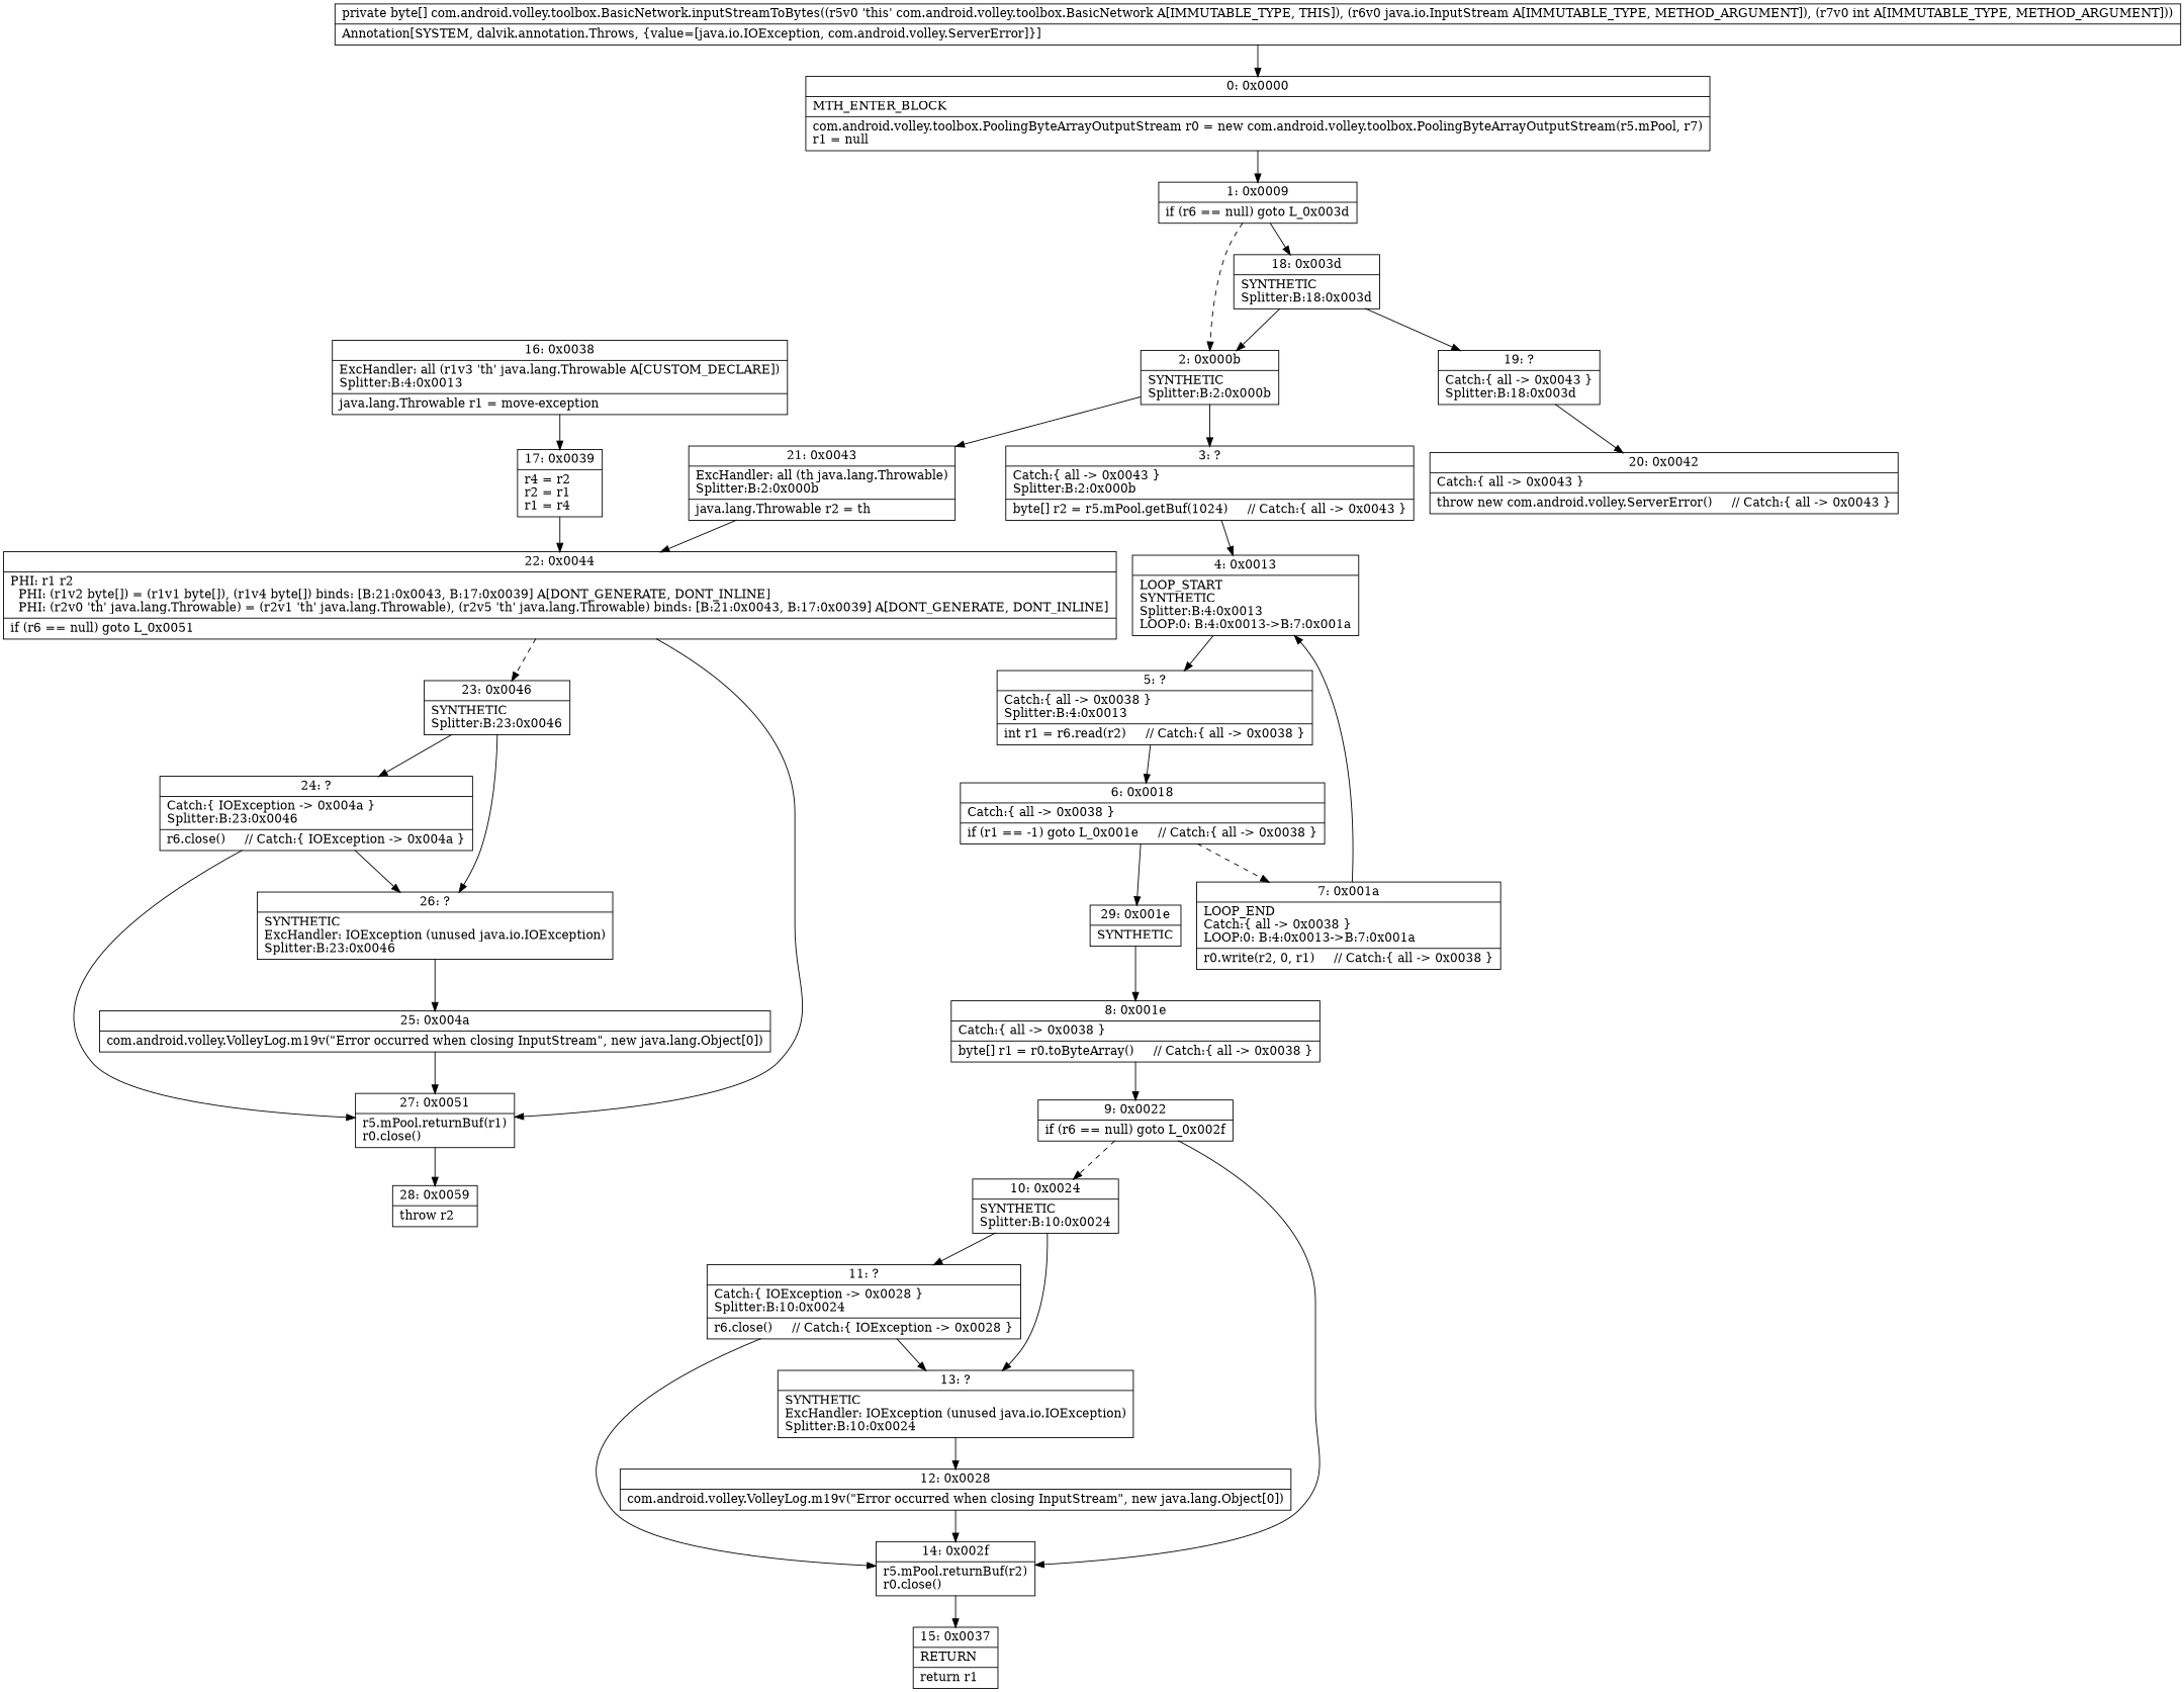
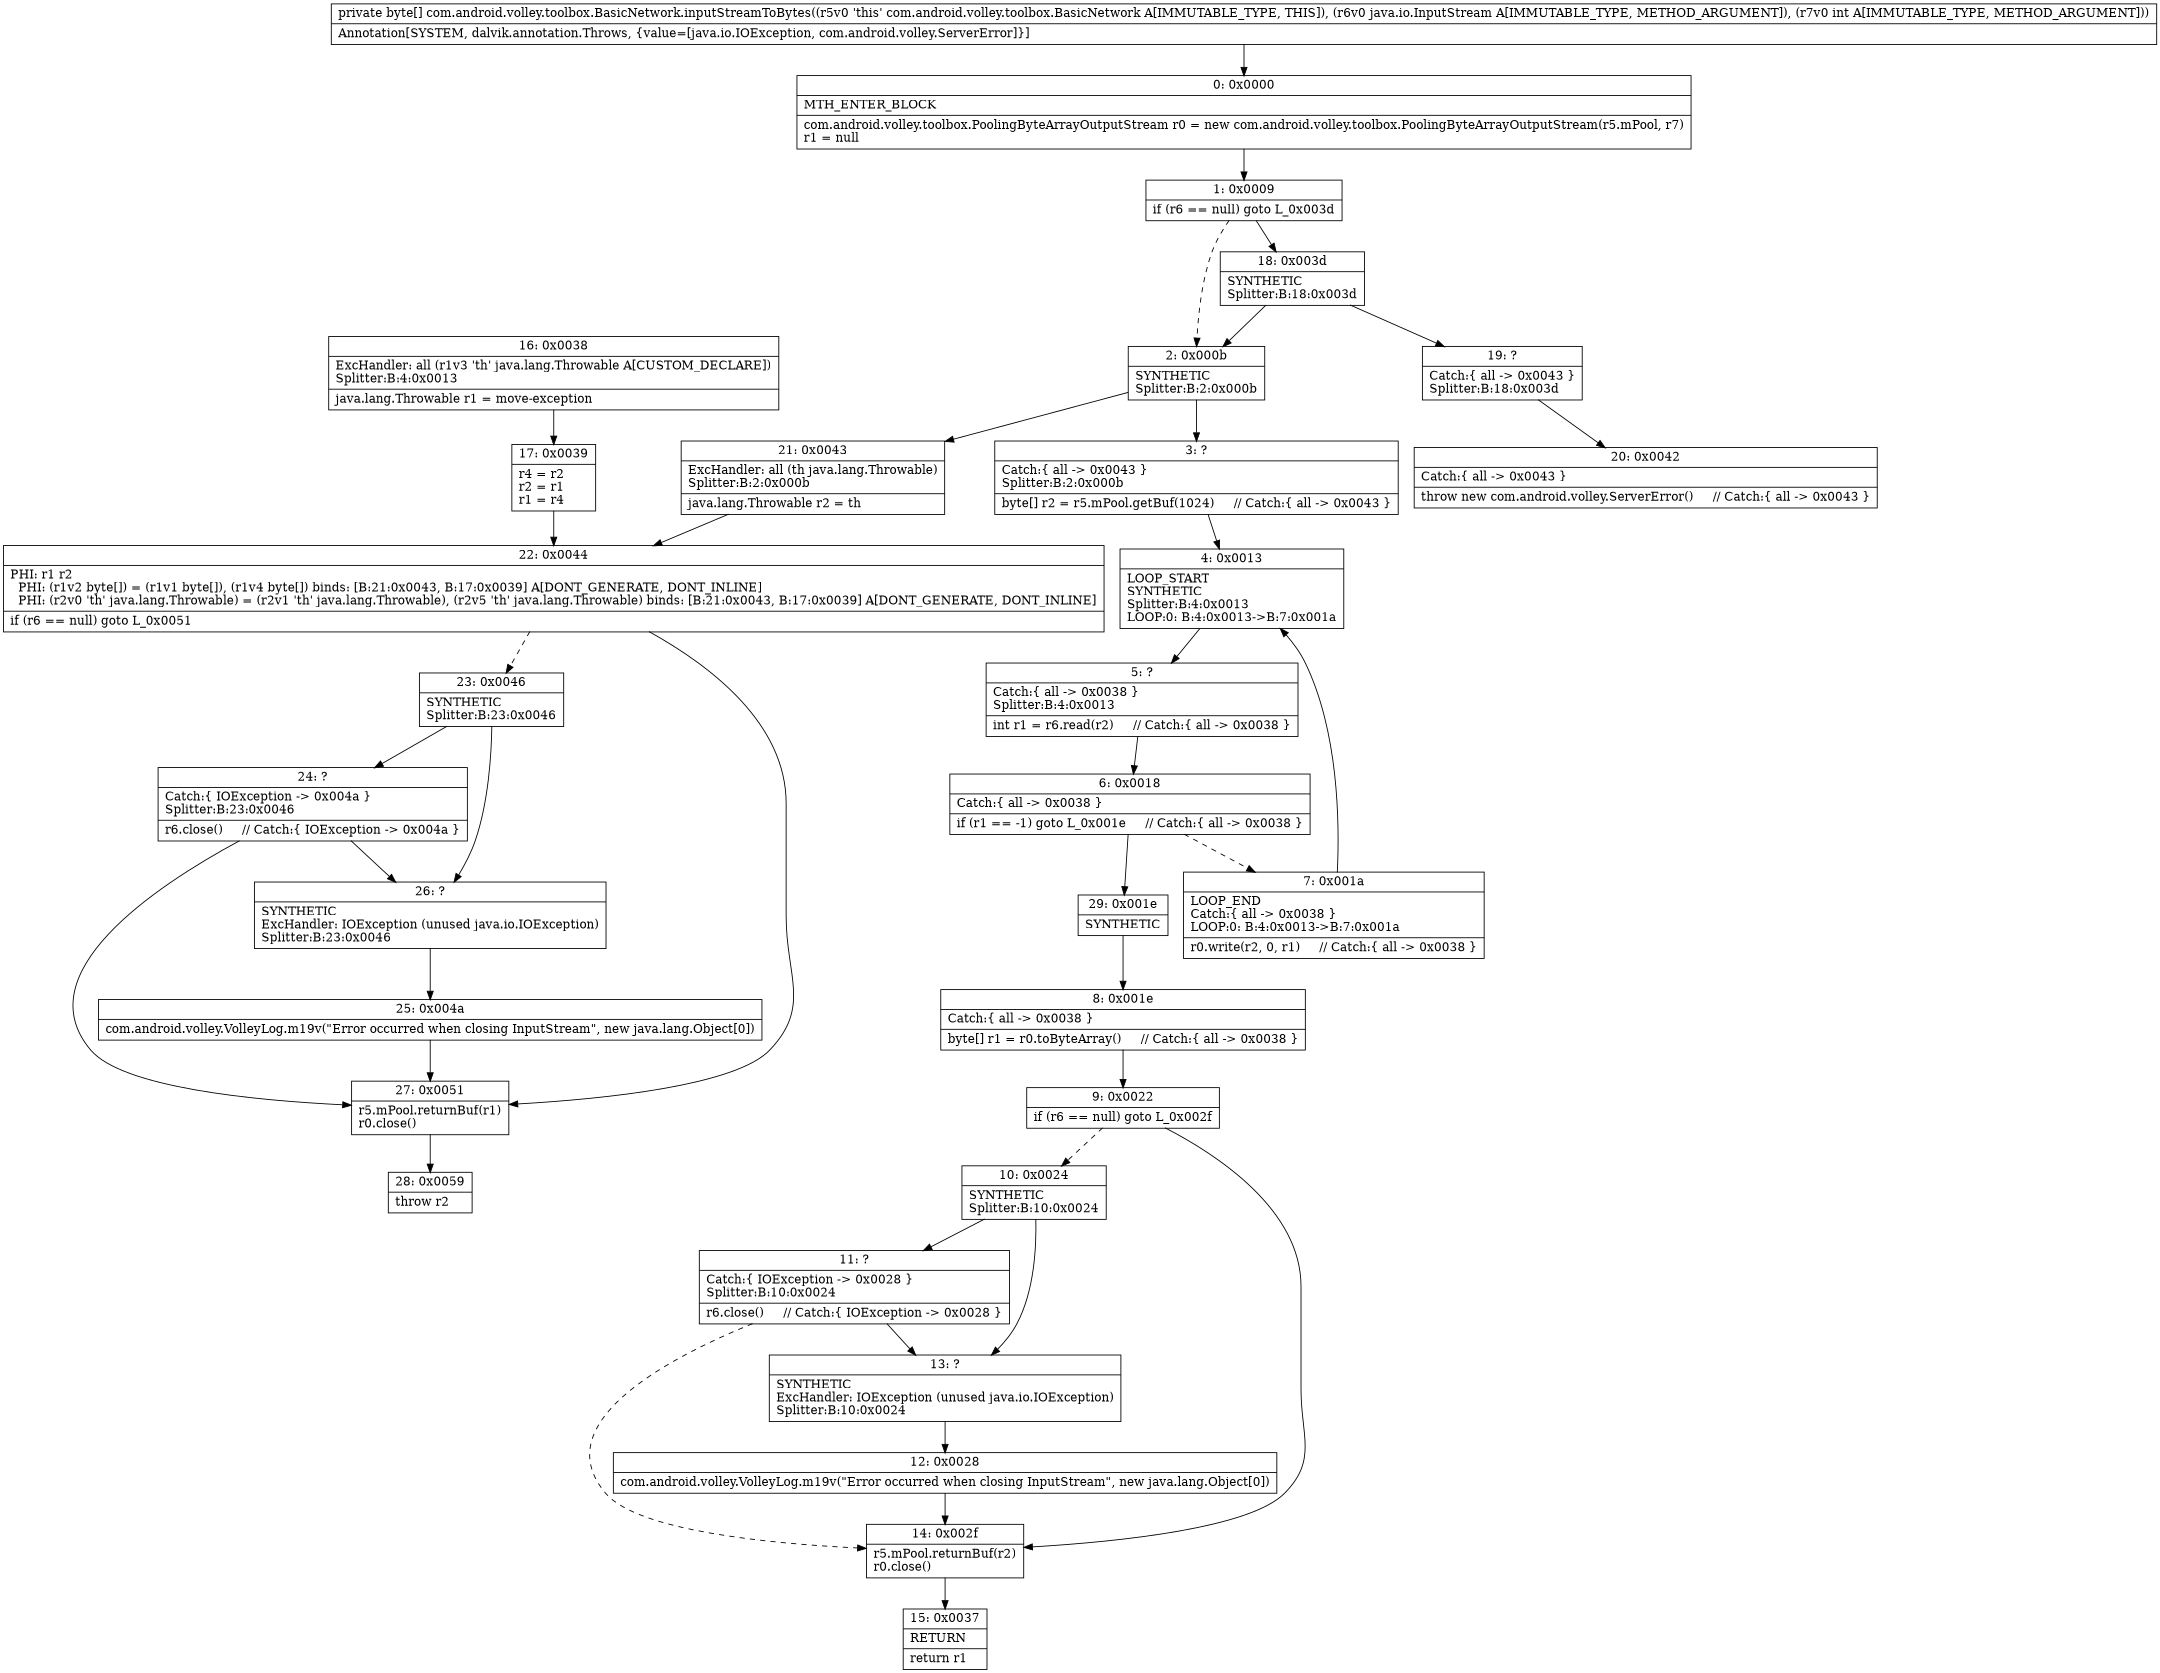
  digraph {
    node [shape=record]
    n1 [label="{0\:\ 0x0000|MTH_ENTER_BLOCK\l|com.android.volley.toolbox.PoolingByteArrayOutputStream r0 = new com.android.volley.toolbox.PoolingByteArrayOutputStream(r5.mPool, r7)\lr1 = null\l}"]
    n2 [label="{1\:\ 0x0009|if (r6 == null) goto L_0x003d\l}"]
    n3 [label="{2\:\ 0x000b|SYNTHETIC\lSplitter:B:2:0x000b\l}"]
    n4 [label="{18\:\ 0x003d|SYNTHETIC\lSplitter:B:18:0x003d\l}"]
    n5 [label="{3\:\ ?|Catch:\{ all \-\> 0x0043 \}\lSplitter:B:2:0x000b\l|byte[] r2 = r5.mPool.getBuf(1024)     \/\/ Catch:\{ all \-\> 0x0043 \}\l}"]
    n6 [label="{21\:\ 0x0043|ExcHandler: all (th java.lang.Throwable)\lSplitter:B:2:0x000b\l|java.lang.Throwable r2 = th\l}"]
    n7 [label="{19\:\ ?|Catch:\{ all \-\> 0x0043 \}\lSplitter:B:18:0x003d\l}"]
    n8 [label="{4\:\ 0x0013|LOOP_START\lSYNTHETIC\lSplitter:B:4:0x0013\lLOOP:0: B:4:0x0013\-\>B:7:0x001a\l}"]
    n9 [label="{22\:\ 0x0044|PHI: r1 r2 \l  PHI: (r1v2 byte[]) = (r1v1 byte[]), (r1v4 byte[]) binds: [B:21:0x0043, B:17:0x0039] A[DONT_GENERATE, DONT_INLINE]\l  PHI: (r2v0 'th' java.lang.Throwable) = (r2v1 'th' java.lang.Throwable), (r2v5 'th' java.lang.Throwable) binds: [B:21:0x0043, B:17:0x0039] A[DONT_GENERATE, DONT_INLINE]\l|if (r6 == null) goto L_0x0051\l}"]
    n10 [label="{5\:\ ?|Catch:\{ all \-\> 0x0038 \}\lSplitter:B:4:0x0013\l|int r1 = r6.read(r2)     \/\/ Catch:\{ all \-\> 0x0038 \}\l}"]
    n11 [label="{6\:\ 0x0018|Catch:\{ all \-\> 0x0038 \}\l|if (r1 == \-1) goto L_0x001e     \/\/ Catch:\{ all \-\> 0x0038 \}\l}"]
    n12 [label="{16\:\ 0x0038|ExcHandler: all (r1v3 'th' java.lang.Throwable A[CUSTOM_DECLARE])\lSplitter:B:4:0x0013\l|java.lang.Throwable r1 = move\-exception\l}"]
    n13 [label="{17\:\ 0x0039|r4 = r2\lr2 = r1\lr1 = r4\l}"]
    n14 [label="{7\:\ 0x001a|LOOP_END\lCatch:\{ all \-\> 0x0038 \}\lLOOP:0: B:4:0x0013\-\>B:7:0x001a\l|r0.write(r2, 0, r1)     \/\/ Catch:\{ all \-\> 0x0038 \}\l}"]
    n15 [label="{29\:\ 0x001e|SYNTHETIC\l}"]
    n16 [label="{8\:\ 0x001e|Catch:\{ all \-\> 0x0038 \}\l|byte[] r1 = r0.toByteArray()     \/\/ Catch:\{ all \-\> 0x0038 \}\l}"]
    n17 [label="{9\:\ 0x0022|if (r6 == null) goto L_0x002f\l}"]
    n18 [label="{10\:\ 0x0024|SYNTHETIC\lSplitter:B:10:0x0024\l}"]
    n19 [label="{14\:\ 0x002f|r5.mPool.returnBuf(r2)\lr0.close()\l}"]
    n20 [label="{11\:\ ?|Catch:\{ IOException \-\> 0x0028 \}\lSplitter:B:10:0x0024\l|r6.close()     \/\/ Catch:\{ IOException \-\> 0x0028 \}\l}"]
    n21 [label="{13\:\ ?|SYNTHETIC\lExcHandler: IOException (unused java.io.IOException)\lSplitter:B:10:0x0024\l}"]
    n22 [label="{15\:\ 0x0037|RETURN\l|return r1\l}"]
    n23 [label="{12\:\ 0x0028|com.android.volley.VolleyLog.m19v(\"Error occurred when closing InputStream\", new java.lang.Object[0])\l}"]
    n24 [label="{23\:\ 0x0046|SYNTHETIC\lSplitter:B:23:0x0046\l}"]
    n25 [label="{27\:\ 0x0051|r5.mPool.returnBuf(r1)\lr0.close()\l}"]
    n26 [label="{20\:\ 0x0042|Catch:\{ all \-\> 0x0043 \}\l|throw new com.android.volley.ServerError()     \/\/ Catch:\{ all \-\> 0x0043 \}\l}"]
    n27 [label="{24\:\ ?|Catch:\{ IOException \-\> 0x004a \}\lSplitter:B:23:0x0046\l|r6.close()     \/\/ Catch:\{ IOException \-\> 0x004a \}\l}"]
    n28 [label="{26\:\ ?|SYNTHETIC\lExcHandler: IOException (unused java.io.IOException)\lSplitter:B:23:0x0046\l}"]
    n29 [label="{28\:\ 0x0059|throw r2\l}"]
    n30 [label="{25\:\ 0x004a|com.android.volley.VolleyLog.m19v(\"Error occurred when closing InputStream\", new java.lang.Object[0])\l}"]
    n31 [label="{private byte[] com.android.volley.toolbox.BasicNetwork.inputStreamToBytes((r5v0 'this' com.android.volley.toolbox.BasicNetwork A[IMMUTABLE_TYPE, THIS]), (r6v0 java.io.InputStream A[IMMUTABLE_TYPE, METHOD_ARGUMENT]), (r7v0 int A[IMMUTABLE_TYPE, METHOD_ARGUMENT]))  | Annotation[SYSTEM, dalvik.annotation.Throws, \{value=[java.io.IOException, com.android.volley.ServerError]\}]\l}"]
    n1 -> n2
    n2 -> n3 [style=dashed]
    n2 -> n4
    n3 -> n5
    n3 -> n6
    n4 -> n3
    n4 -> n7
    n5 -> n8
    n6 -> n9
    n7 -> n26
    n8 -> n10
    n9 -> n24 [style=dashed]
    n9 -> n25
    n10 -> n11
    n11 -> n14 [style=dashed]
    n11 -> n15
    n12 -> n13
    n13 -> n9
    n14 -> n8
    n15 -> n16
    n16 -> n17
    n17 -> n18 [style=dashed]
    n17 -> n19
    n18 -> n20
    n18 -> n21
    n19 -> n22
-   n20 -> n19
+   n20 -> n19 [style=dashed]
    n20 -> n21
    n21 -> n23
    n23 -> n19
    n24 -> n27
    n24 -> n28
    n25 -> n29
    n27 -> n25
    n27 -> n28
    n28 -> n30
    n30 -> n25
    n31 -> n1
  }
